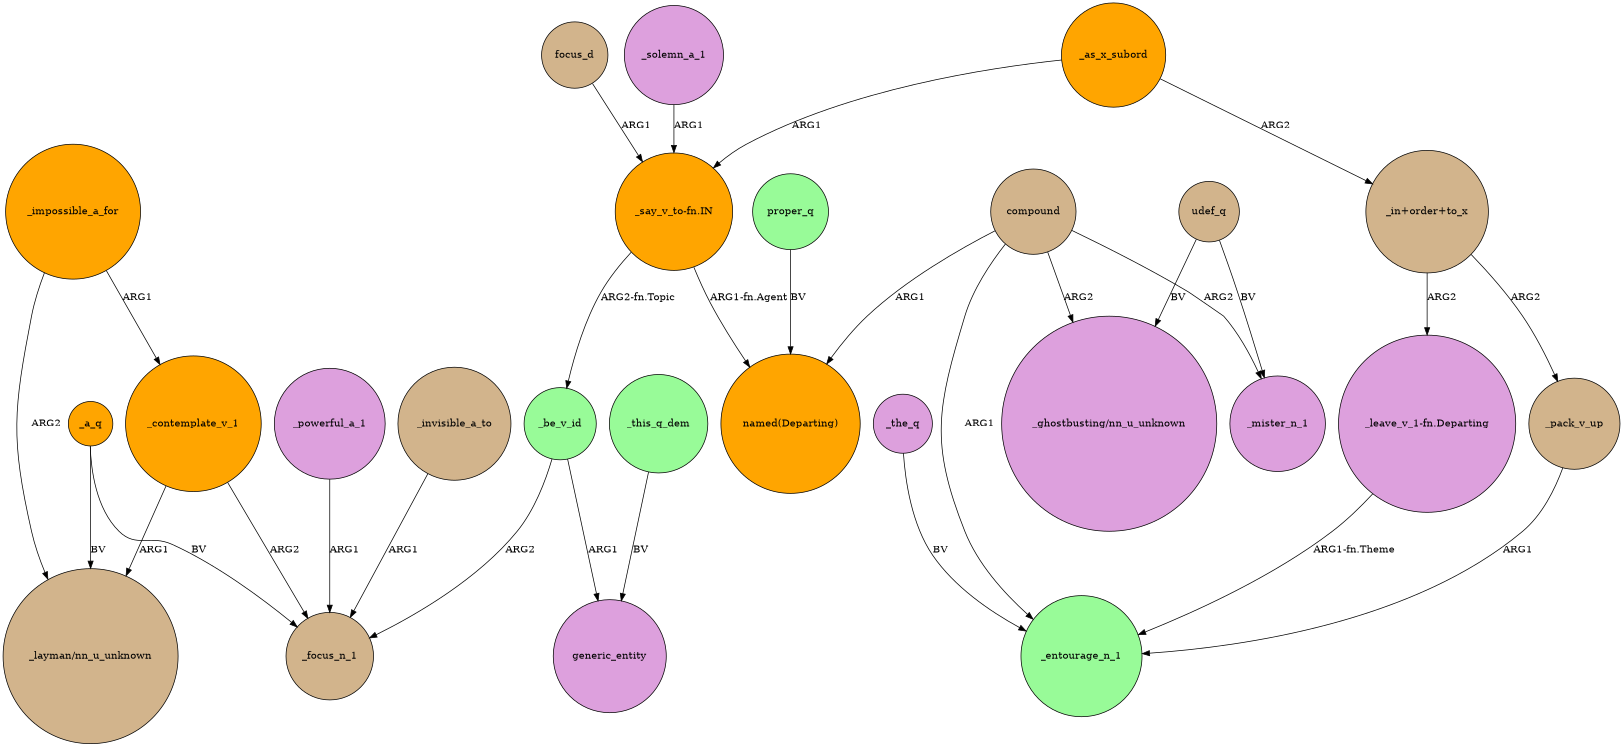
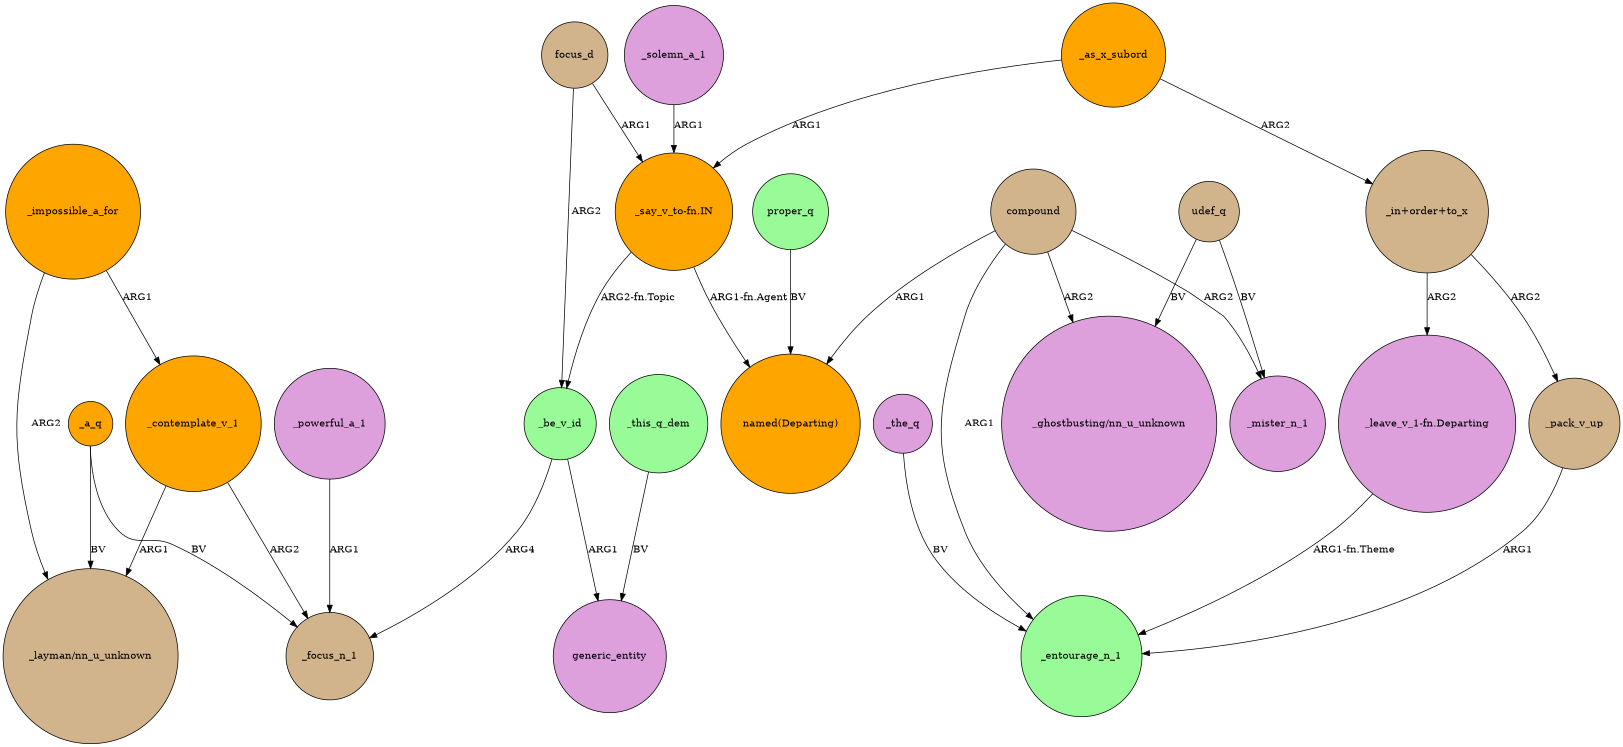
  digraph {
    node [fillcolor=tan shape=circle style=filled]
    _be_v_id [fillcolor=palegreen]
    focus_d
    "_say_v_to-fn.IN" [fillcolor=orange]
    n4 [label=_focus_n_1]
    generic_entity [fillcolor=plum]
    n6 [fillcolor=orange label="named(Departing)"]
    _a_q [fillcolor=orange]
    "_layman/nn_u_unknown"
    _entourage_n_1 [fillcolor=palegreen]
    _pack_v_up
    _contemplate_v_1 [fillcolor=orange]
    _the_q [fillcolor=plum]
    compound
    _mister_n_1 [fillcolor=plum]
    "_ghostbusting/nn_u_unknown" [fillcolor=plum]
    _as_x_subord [fillcolor=orange]
    "_in+order+to_x"
    "_leave_v_1-fn.Departing" [fillcolor=plum]
    udef_q
    _impossible_a_for [fillcolor=orange]
    _this_q_dem [fillcolor=palegreen]
    _solemn_a_1 [fillcolor=plum]
    _powerful_a_1 [fillcolor=plum]
-   _invisible_a_to
    proper_q [fillcolor=palegreen]
-   _be_v_id -> n4 [label=ARG2]
+   _be_v_id -> n4 [label=ARG4]
    _be_v_id -> generic_entity [label=ARG1]
+   focus_d -> _be_v_id [label=ARG2]
    focus_d -> "_say_v_to-fn.IN" [label=ARG1]
    "_say_v_to-fn.IN" -> _be_v_id [label="ARG2-fn.Topic"]
    "_say_v_to-fn.IN" -> n6 [label="ARG1-fn.Agent"]
    _a_q -> n4 [label=BV]
    _a_q -> "_layman/nn_u_unknown" [label=BV]
    _pack_v_up -> _entourage_n_1 [label=ARG1]
    _contemplate_v_1 -> n4 [label=ARG2]
    _contemplate_v_1 -> "_layman/nn_u_unknown" [label=ARG1]
    _the_q -> _entourage_n_1 [label=BV]
    compound -> n6 [label=ARG1]
    compound -> _entourage_n_1 [label=ARG1]
    compound -> _mister_n_1 [label=ARG2]
    compound -> "_ghostbusting/nn_u_unknown" [label=ARG2]
    _as_x_subord -> "_say_v_to-fn.IN" [label=ARG1]
    _as_x_subord -> "_in+order+to_x" [label=ARG2]
    "_in+order+to_x" -> _pack_v_up [label=ARG2]
    "_in+order+to_x" -> "_leave_v_1-fn.Departing" [label=ARG2]
    "_leave_v_1-fn.Departing" -> _entourage_n_1 [label="ARG1-fn.Theme"]
    udef_q -> _mister_n_1 [label=BV]
    udef_q -> "_ghostbusting/nn_u_unknown" [label=BV]
    _impossible_a_for -> "_layman/nn_u_unknown" [label=ARG2]
    _impossible_a_for -> _contemplate_v_1 [label=ARG1]
    _this_q_dem -> generic_entity [label=BV]
    _solemn_a_1 -> "_say_v_to-fn.IN" [label=ARG1]
    _powerful_a_1 -> n4 [label=ARG1]
-   _invisible_a_to -> n4 [label=ARG1]
    proper_q -> n6 [label=BV]
  }
